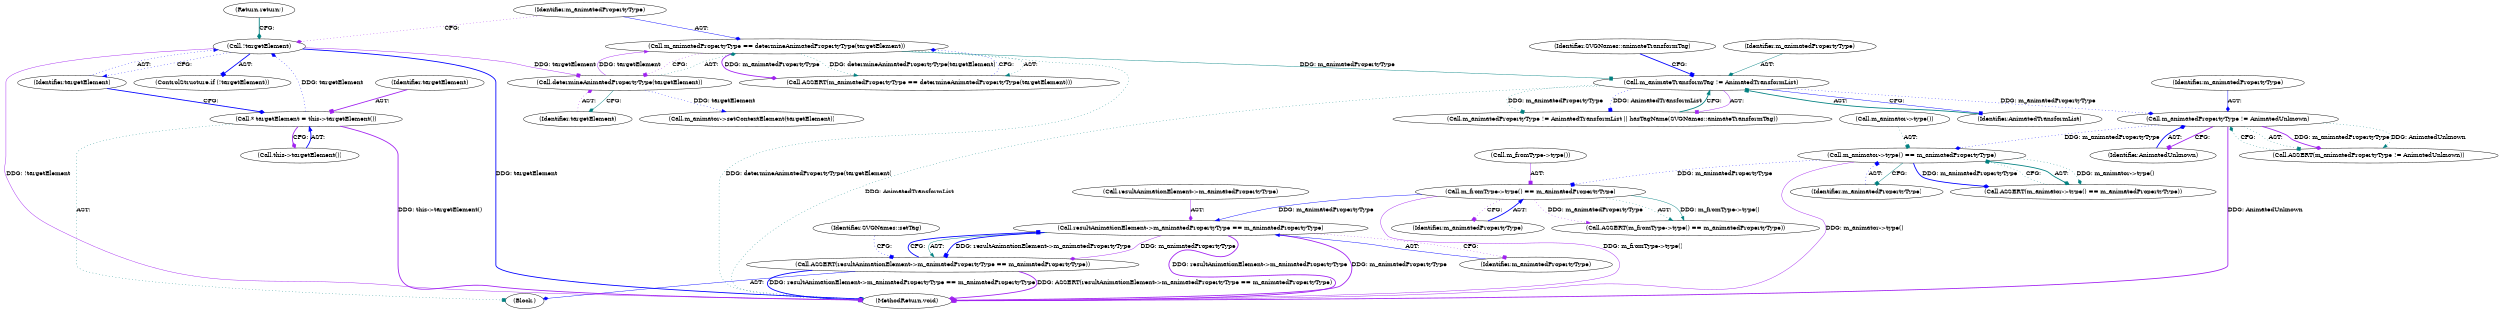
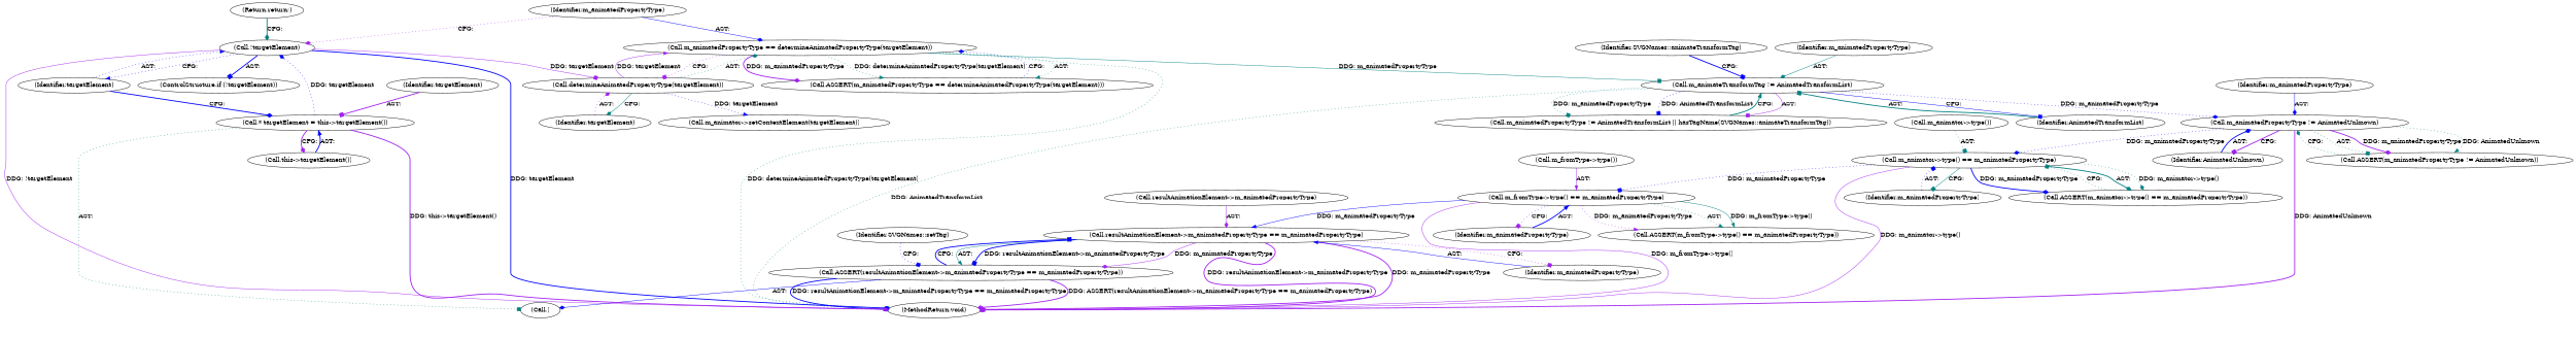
  digraph {
    edge [arrowhead=box color=blue style=dotted]
    n1 [label="(Call,resultAnimationElement->m_animatedPropertyType == m_animatedPropertyType)"]
    n2 [label="(Call,ASSERT(resultAnimationElement->m_animatedPropertyType == m_animatedPropertyType))"]
    n3 [label="(MethodReturn,void)"]
    n4 [label="(Identifier,m_animatedPropertyType)"]
-   n5 [label="(Block,)"]
+   n5 [label="(Call,)"]
    n6 [label="(Call,m_fromType->type() == m_animatedPropertyType)"]
    n7 [label="(Identifier,m_animatedPropertyType)"]
    n8 [label="(Call,ASSERT(m_fromType->type() == m_animatedPropertyType))"]
    n9 [label="(Call,m_animator->type() == m_animatedPropertyType)"]
    n10 [label="(Call,ASSERT(m_animator->type() == m_animatedPropertyType))"]
    n11 [label="(Identifier,m_animatedPropertyType)"]
    n12 [label="(Call,m_animatedPropertyType != AnimatedUnknown)"]
    n13 [label="(Identifier,AnimatedUnknown)"]
    n14 [label="(Call,ASSERT(m_animatedPropertyType != AnimatedUnknown))"]
    n15 [label="(Call,m_animateTransformTag != AnimatedTransformList)"]
    n16 [label="(Call,m_animatedPropertyType != AnimatedTransformList || hasTagName(SVGNames::animateTransformTag))"]
    n17 [label="(Identifier,AnimatedTransformList)"]
    n18 [label="(Call,m_animatedPropertyType == determineAnimatedPropertyType(targetElement))"]
    n19 [label="(Call,determineAnimatedPropertyType(targetElement))"]
    n20 [label="(Call,ASSERT(m_animatedPropertyType == determineAnimatedPropertyType(targetElement)))"]
    n21 [label="(Identifier,targetElement)"]
    n22 [label="(Call,m_animator->setContextElement(targetElement))"]
    n23 [label="(Call,!targetElement)"]
    n24 [label="(Identifier,targetElement)"]
    n25 [label="(ControlStructure,if (!targetElement))"]
    n26 [label="(Call,* targetElement = this->targetElement())"]
    n27 [label="(Call,this->targetElement())"]
    n28 [label="(Identifier,m_animatedPropertyType)"]
    n29 [label="(Identifier,SVGNames::setTag)"]
    n30 [label="(Call,resultAnimationElement->m_animatedPropertyType)"]
    n31 [label="(Identifier,m_animatedPropertyType)"]
    n32 [label="(Identifier,SVGNames::animateTransformTag)"]
    n33 [label="(Call,m_fromType->type())"]
    n34 [label="(Identifier,m_animatedPropertyType)"]
    n35 [label="(Return,return;)"]
    n36 [label="(Call,m_animator->type())"]
    n37 [label="(Identifier,targetElement)"]
    n1 -> n2 [arrowhead=normal color=teal label="AST: " style=solid]
    n1 -> n2 [label="DDG: resultAnimationElement->m_animatedPropertyType" style=bold]
    n1 -> n2 [arrowhead=diamond color=purple label="DDG: m_animatedPropertyType" style=solid]
    n1 -> n3 [arrowhead=normal color=purple label="DDG: resultAnimationElement->m_animatedPropertyType" style=bold]
    n1 -> n3 [arrowhead=diamond color=purple label="DDG: m_animatedPropertyType" style=bold]
    n1 -> n4 [color=purple label="CFG: "]
    n2 -> n1 [label="CFG: " style=bold]
    n2 -> n3 [label="DDG: resultAnimationElement->m_animatedPropertyType == m_animatedPropertyType" style=bold]
    n2 -> n3 [arrowhead=diamond color=purple label="DDG: ASSERT(resultAnimationElement->m_animatedPropertyType == m_animatedPropertyType)" style=bold]
    n2 -> n5 [arrowhead=diamond label="AST: " style=solid]
    n4 -> n1 [arrowhead=normal label="AST: " style=solid]
    n6 -> n1 [arrowhead=normal label="DDG: m_animatedPropertyType" style=solid]
    n6 -> n3 [arrowhead=diamond color=purple label="DDG: m_fromType->type()" style=solid]
    n6 -> n7 [color=purple label="CFG: "]
    n6 -> n8 [arrowhead=normal color=teal label="AST: "]
    n6 -> n8 [arrowhead=normal color=teal label="DDG: m_fromType->type()" style=solid]
    n6 -> n8 [arrowhead=normal color=purple label="DDG: m_animatedPropertyType"]
    n7 -> n6 [arrowhead=normal label="AST: " style=bold]
    n9 -> n3 [color=purple label="DDG: m_animator->type()" style=solid]
    n9 -> n6 [label="DDG: m_animatedPropertyType"]
    n9 -> n10 [arrowhead=diamond color=teal label="AST: " style=bold]
    n9 -> n10 [arrowhead=diamond color=teal label="DDG: m_animator->type()"]
    n9 -> n10 [arrowhead=diamond label="DDG: m_animatedPropertyType" style=bold]
    n9 -> n11 [color=teal label="CFG: " style=solid]
    n10 -> n9 [color=teal label="CFG: "]
    n11 -> n9 [label="AST: "]
    n12 -> n3 [color=purple label="DDG: AnimatedUnknown" style=bold]
    n12 -> n9 [arrowhead=diamond label="DDG: m_animatedPropertyType"]
    n12 -> n13 [color=purple label="CFG: " style=bold]
    n12 -> n14 [color=teal label="AST: "]
    n12 -> n14 [arrowhead=diamond color=purple label="DDG: m_animatedPropertyType" style=bold]
    n12 -> n14 [arrowhead=normal color=teal label="DDG: AnimatedUnknown"]
    n13 -> n12 [arrowhead=diamond label="AST: " style=bold]
    n14 -> n12 [arrowhead=diamond color=teal label="CFG: "]
    n15 -> n3 [arrowhead=normal color=teal label="DDG: AnimatedTransformList"]
    n15 -> n12 [arrowhead=diamond label="DDG: m_animatedPropertyType"]
    n15 -> n16 [color=purple label="AST: " style=solid]
    n15 -> n16 [color=teal label="DDG: m_animatedPropertyType"]
    n15 -> n16 [label="DDG: AnimatedTransformList"]
    n15 -> n17 [label="CFG: " style=solid]
    n16 -> n15 [arrowhead=normal color=teal label="CFG: " style=bold]
    n17 -> n15 [color=teal label="AST: " style=bold]
    n18 -> n3 [color=teal label="DDG: determineAnimatedPropertyType(targetElement)"]
    n18 -> n15 [color=teal label="DDG: m_animatedPropertyType" style=solid]
    n18 -> n19 [color=purple label="CFG: "]
    n18 -> n20 [arrowhead=normal color=teal label="AST: "]
    n18 -> n20 [arrowhead=diamond color=purple label="DDG: m_animatedPropertyType" style=bold]
    n18 -> n20 [arrowhead=normal color=teal label="DDG: determineAnimatedPropertyType(targetElement)"]
    n19 -> n18 [arrowhead=diamond color=teal label="AST: "]
    n19 -> n18 [arrowhead=normal color=purple label="DDG: targetElement" style=solid]
    n19 -> n21 [arrowhead=diamond color=teal label="CFG: " style=solid]
    n19 -> n22 [arrowhead=normal label="DDG: targetElement"]
    n20 -> n18 [arrowhead=diamond label="CFG: "]
    n21 -> n19 [arrowhead=diamond color=purple label="AST: "]
    n23 -> n3 [color=purple label="DDG: !targetElement" style=solid]
    n23 -> n3 [arrowhead=diamond label="DDG: targetElement" style=bold]
    n23 -> n19 [color=purple label="DDG: targetElement" style=solid]
    n23 -> n24 [arrowhead=normal label="CFG: "]
    n23 -> n25 [label="AST: " style=bold]
    n24 -> n23 [arrowhead=normal label="AST: "]
    n24 -> n26 [arrowhead=diamond label="CFG: " style=bold]
-   n26 -> n3 [color=purple label="DDG: this->targetElement()" style=bold]
+   n26 -> n3 [arrowhead=normal color=purple label="DDG: this->targetElement()" style=bold]
    n26 -> n5 [color=teal label="AST: "]
    n26 -> n23 [arrowhead=diamond label="DDG: targetElement"]
    n26 -> n27 [arrowhead=diamond color=purple label="CFG: " style=bold]
    n27 -> n26 [arrowhead=normal label="AST: " style=bold]
    n28 -> n18 [arrowhead=diamond label="AST: " style=solid]
    n28 -> n23 [arrowhead=diamond color=purple label="CFG: "]
    n29 -> n2 [label="CFG: "]
    n30 -> n1 [arrowhead=diamond color=purple label="AST: " style=solid]
    n31 -> n15 [arrowhead=diamond color=teal label="AST: " style=solid]
    n32 -> n15 [label="CFG: " style=bold]
-   n33 -> n6 [color=purple label="AST: " style=solid]
+   n33 -> n6 [arrowhead=normal color=purple label="AST: " style=solid]
    n34 -> n12 [arrowhead=diamond label="AST: " style=solid]
    n35 -> n23 [arrowhead=diamond color=teal label="CFG: " style=bold]
    n36 -> n9 [color=teal label="AST: "]
    n37 -> n26 [color=purple label="AST: " style=bold]
  }
